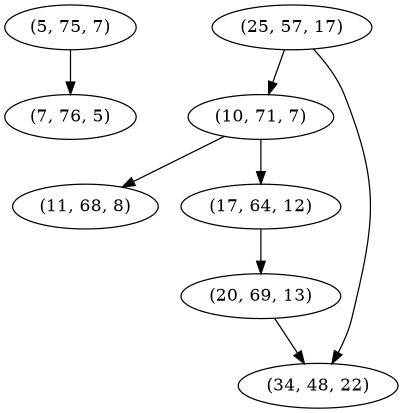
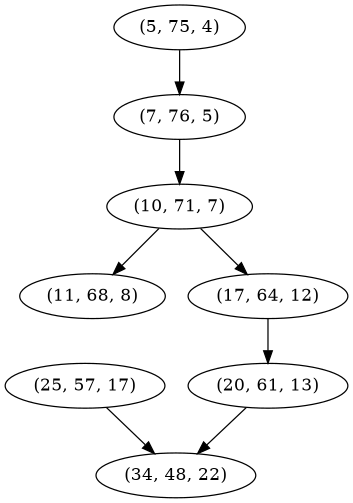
  digraph {
    n1 [label="(7, 76, 5)"]
-   "(5, 75, 4)" [label="(5, 75, 7)"]
+   "(5, 75, 4)"
    "(10, 71, 7)"
    "(11, 68, 8)"
    "(17, 64, 12)"
-   "(20, 61, 13)" [label="(20, 69, 13)"]
+   "(20, 61, 13)"
    "(34, 48, 22)"
    "(25, 57, 17)"
-   "(25, 57, 17)" -> "(10, 71, 7)"
+   n1 -> "(10, 71, 7)"
    "(5, 75, 4)" -> n1
    "(10, 71, 7)" -> "(11, 68, 8)"
    "(10, 71, 7)" -> "(17, 64, 12)"
    "(17, 64, 12)" -> "(20, 61, 13)"
    "(20, 61, 13)" -> "(34, 48, 22)"
    "(25, 57, 17)" -> "(34, 48, 22)"
  }
